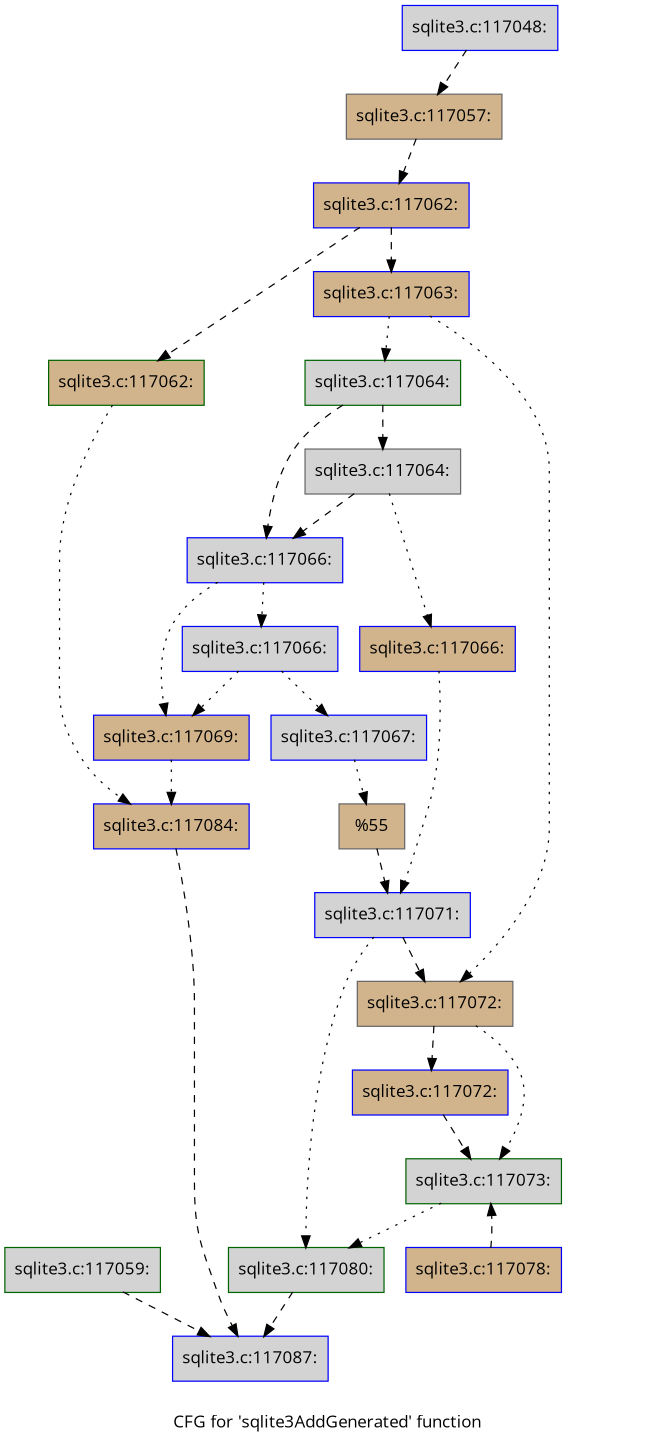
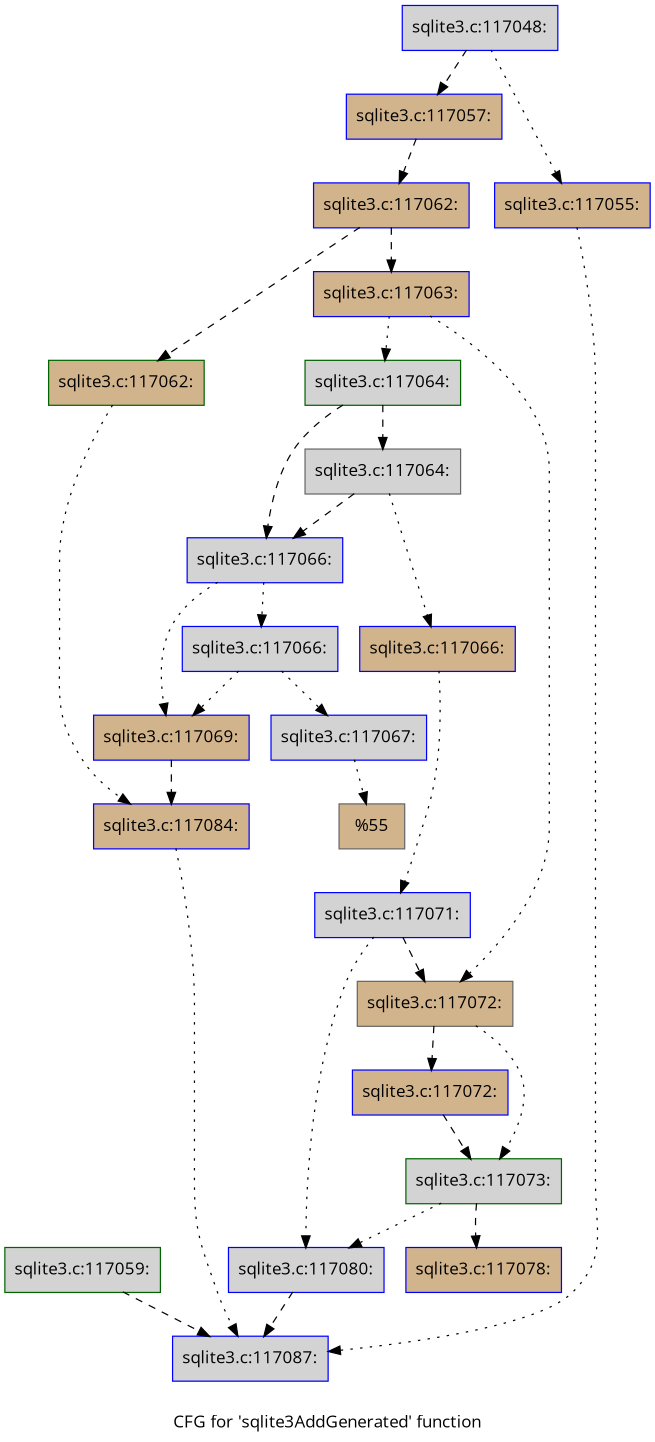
  digraph {
    fontname="Open Sans"
    label="CFG for 'sqlite3AddGenerated' function"
    node [color=blue fillcolor=tan fontname="Open Sans" shape=record style=filled]
    edge [fontname="Open Sans" style=dotted]
    n1 [fillcolor=lightgrey label="{sqlite3.c:117048:}"]
-   n3 [color=gray40 label="{sqlite3.c:117057:}"]
+   n2 [label="{sqlite3.c:117055:}"]
+   n3 [label="{sqlite3.c:117057:}"]
    n4 [fillcolor=lightgrey label="{sqlite3.c:117087:}"]
    n5 [label="{sqlite3.c:117062:}"]
    n6 [color=darkgreen fillcolor=lightgrey label="{sqlite3.c:117059:}"]
    n7 [color=darkgreen label="{sqlite3.c:117062:}"]
    n8 [label="{sqlite3.c:117063:}"]
    n9 [label="{sqlite3.c:117084:}"]
    n10 [color=darkgreen fillcolor=lightgrey label="{sqlite3.c:117064:}"]
    n11 [color=gray40 label="{sqlite3.c:117072:}"]
    n12 [color=gray40 fillcolor=lightgrey label="{sqlite3.c:117064:}"]
    n13 [fillcolor=lightgrey label="{sqlite3.c:117066:}"]
    n14 [label="{sqlite3.c:117072:}"]
    n15 [color=darkgreen fillcolor=lightgrey label="{sqlite3.c:117073:}"]
    n16 [label="{sqlite3.c:117066:}"]
    n17 [fillcolor=lightgrey label="{sqlite3.c:117066:}"]
    n18 [label="{sqlite3.c:117069:}"]
    n19 [label="{sqlite3.c:117078:}"]
-   n20 [color=darkgreen fillcolor=lightgrey label="{sqlite3.c:117080:}"]
+   n20 [fillcolor=lightgrey label="{sqlite3.c:117080:}"]
    n21 [fillcolor=lightgrey label="{sqlite3.c:117071:}"]
    n22 [fillcolor=lightgrey label="{sqlite3.c:117067:}"]
    n23 [color=gray40 label="{%55}"]
+   n1 -> n2
    n1 -> n3 [style=dashed]
+   n2 -> n4
    n3 -> n5 [style=dashed]
    n5 -> n7 [style=dashed]
    n5 -> n8 [style=dashed]
    n6 -> n4 [style=dashed]
    n7 -> n9
    n8 -> n10
    n8 -> n11
-   n9 -> n4 [style=dashed]
+   n9 -> n4
    n10 -> n12 [style=dashed]
    n10 -> n13 [style=dashed]
    n11 -> n14 [style=dashed]
    n11 -> n15
    n12 -> n13 [style=dashed]
    n12 -> n16
    n13 -> n17
    n13 -> n18
    n14 -> n15 [style=dashed]
-   n19 -> n15 [style=dashed]
+   n15 -> n19 [style=dashed]
    n15 -> n20
    n16 -> n21
    n17 -> n18
    n17 -> n22
-   n18 -> n9
+   n18 -> n9 [style=dashed]
    n20 -> n4 [style=dashed]
    n21 -> n11 [style=dashed]
    n21 -> n20
    n22 -> n23
-   n23 -> n21 [style=dashed]
  }
